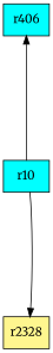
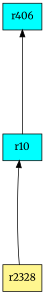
  digraph {
    fontname=Merriweather
    rankdir=BT
    ranksep=2.0
    node [fillcolor=cyan fontname=Merriweather shape=record style=filled]
    edge [fontname=Merriweather]
    n1 [fillcolor=khaki1 label="{r2328}"]
    n2 [label="{r10}"]
    n3 [label="{r406}"]
-   n2 -> n1
+   n1 -> n2
    n2 -> n3
  }
